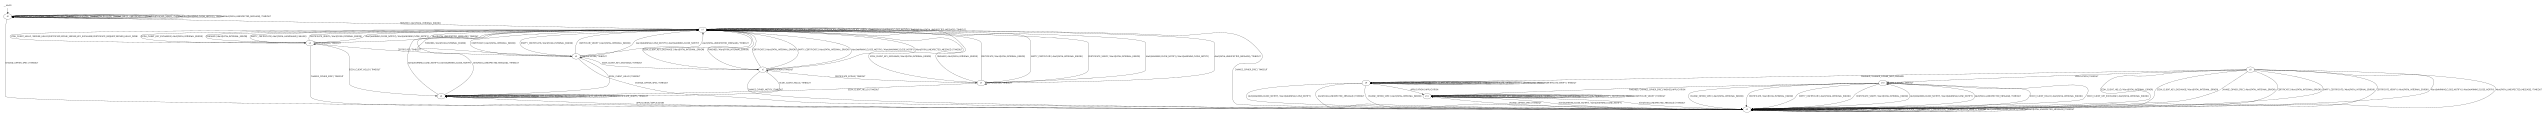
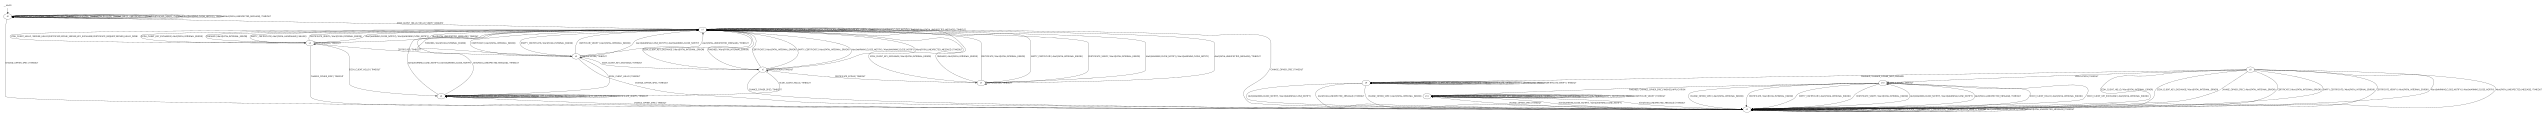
  digraph {
    fontname=Ubuntu
    node [fontname=Ubuntu]
    edge [fontname=Ubuntu]
    n1 [label=s0]
    n2 [label=s1]
    n3 [label=s2]
    n4 [label=s3]
    n5 [label=s4]
    n6 [label=s5]
    n7 [label=s6]
    n8 [label=s7]
    n9 [label=s8]
    n10 [label=s9]
    n11 [label=s10]
    n12 [label=s16]
    __start0 [shape=none]
    n1 -> n1 [label="ECDH_CLIENT_KEY_EXCHANGE / TIMEOUT"]
    n1 -> n1 [label="FINISHED / TIMEOUT"]
    n1 -> n1 [label="APPLICATION / TIMEOUT"]
    n1 -> n1 [label="CERTIFICATE / TIMEOUT"]
    n1 -> n1 [label="EMPTY_CERTIFICATE / TIMEOUT"]
    n1 -> n1 [label="CERTIFICATE_VERIFY / TIMEOUT"]
    n1 -> n1 [label="Alert(WARNING,CLOSE_NOTIFY) / TIMEOUT"]
    n1 -> n1 [label="Alert(FATAL,UNEXPECTED_MESSAGE) / TIMEOUT"]
-   n1 -> n2 [label="FINISHED / Alert(FATAL,INTERNAL_ERROR)"]
+   n1 -> n2 [label="ECDH_CLIENT_HELLO / HELLO_VERIFY_REQUEST"]
    n1 -> n3 [label="CHANGE_CIPHER_SPEC / TIMEOUT"]
    n2 -> n2 [label="ECDH_CLIENT_KEY_EXCHANGE / TIMEOUT"]
    n2 -> n2 [label="FINISHED / TIMEOUT"]
    n2 -> n2 [label="APPLICATION / TIMEOUT"]
    n2 -> n2 [label="CERTIFICATE / TIMEOUT"]
    n2 -> n2 [label="EMPTY_CERTIFICATE / TIMEOUT"]
    n2 -> n2 [label="CERTIFICATE_VERIFY / TIMEOUT"]
    n2 -> n2 [label="Alert(WARNING,CLOSE_NOTIFY) / TIMEOUT"]
    n2 -> n2 [label="Alert(FATAL,UNEXPECTED_MESSAGE) / TIMEOUT"]
-   n2 -> n3 [label="CHANGE_CIPHER_SPEC / TIMEOUT"]
+   n3 -> n2 [label="CHANGE_CIPHER_SPEC / TIMEOUT"]
    n2 -> n4 [label="ECDH_CLIENT_HELLO / SERVER_HELLO,CERTIFICATE,ECDHE_SERVER_KEY_EXCHANGE,CERTIFICATE_REQUEST,SERVER_HELLO_DONE"]
    n3 -> n3 [label="ECDH_CLIENT_HELLO / TIMEOUT"]
    n3 -> n3 [label="ECDH_CLIENT_KEY_EXCHANGE / TIMEOUT"]
    n3 -> n3 [label="CHANGE_CIPHER_SPEC / TIMEOUT"]
    n3 -> n3 [label="FINISHED / TIMEOUT"]
    n3 -> n3 [label="APPLICATION / TIMEOUT"]
    n3 -> n3 [label="CERTIFICATE / TIMEOUT"]
    n3 -> n3 [label="EMPTY_CERTIFICATE / TIMEOUT"]
    n3 -> n3 [label="CERTIFICATE_VERIFY / TIMEOUT"]
    n3 -> n3 [label="Alert(WARNING,CLOSE_NOTIFY) / TIMEOUT"]
    n3 -> n3 [label="Alert(FATAL,UNEXPECTED_MESSAGE) / TIMEOUT"]
    n4 -> n2 [label="ECDH_CLIENT_KEY_EXCHANGE / Alert(FATAL,INTERNAL_ERROR)"]
    n4 -> n2 [label="FINISHED / Alert(FATAL,INTERNAL_ERROR)"]
    n4 -> n2 [label="EMPTY_CERTIFICATE / Alert(FATAL,HANDSHAKE_FAILURE)"]
    n4 -> n2 [label="CERTIFICATE_VERIFY / Alert(FATAL,INTERNAL_ERROR)"]
    n4 -> n2 [label="Alert(WARNING,CLOSE_NOTIFY) / Alert(WARNING,CLOSE_NOTIFY)"]
    n4 -> n2 [label="Alert(FATAL,UNEXPECTED_MESSAGE) / TIMEOUT"]
    n4 -> n3 [label="CHANGE_CIPHER_SPEC / TIMEOUT"]
    n4 -> n4 [label="APPLICATION / TIMEOUT"]
    n4 -> n5 [label="ECDH_CLIENT_HELLO / TIMEOUT"]
    n4 -> n6 [label="CERTIFICATE / TIMEOUT"]
    n5 -> n2 [label="Alert(WARNING,CLOSE_NOTIFY) / Alert(WARNING,CLOSE_NOTIFY)"]
    n5 -> n2 [label="Alert(FATAL,UNEXPECTED_MESSAGE) / TIMEOUT"]
-   n5 -> n3 [label="APPLICATION / APPLICATION"]
+   n5 -> n3 [label="CHANGE_CIPHER_SPEC / TIMEOUT"]
    n5 -> n5 [label="ECDH_CLIENT_HELLO / TIMEOUT"]
    n5 -> n5 [label="ECDH_CLIENT_KEY_EXCHANGE / TIMEOUT"]
    n5 -> n5 [label="FINISHED / TIMEOUT"]
    n5 -> n5 [label="APPLICATION / TIMEOUT"]
    n5 -> n5 [label="CERTIFICATE / TIMEOUT"]
    n5 -> n5 [label="EMPTY_CERTIFICATE / TIMEOUT"]
    n5 -> n5 [label="CERTIFICATE_VERIFY / TIMEOUT"]
    n6 -> n2 [label="FINISHED / Alert(FATAL,INTERNAL_ERROR)"]
    n6 -> n2 [label="CERTIFICATE / Alert(FATAL,INTERNAL_ERROR)"]
    n6 -> n2 [label="EMPTY_CERTIFICATE / Alert(FATAL,INTERNAL_ERROR)"]
    n6 -> n2 [label="CERTIFICATE_VERIFY / Alert(FATAL,INTERNAL_ERROR)"]
    n6 -> n2 [label="Alert(WARNING,CLOSE_NOTIFY) / Alert(WARNING,CLOSE_NOTIFY)"]
    n6 -> n2 [label="Alert(FATAL,UNEXPECTED_MESSAGE) / TIMEOUT"]
    n6 -> n3 [label="CHANGE_CIPHER_SPEC / TIMEOUT"]
    n6 -> n5 [label="ECDH_CLIENT_HELLO / TIMEOUT"]
    n6 -> n6 [label="APPLICATION / TIMEOUT"]
    n6 -> n7 [label="ECDH_CLIENT_KEY_EXCHANGE / TIMEOUT"]
    n7 -> n2 [label="ECDH_CLIENT_KEY_EXCHANGE / Alert(FATAL,INTERNAL_ERROR)"]
    n7 -> n2 [label="FINISHED / Alert(FATAL,INTERNAL_ERROR)"]
    n7 -> n2 [label="CERTIFICATE / Alert(FATAL,INTERNAL_ERROR)"]
    n7 -> n2 [label="EMPTY_CERTIFICATE / Alert(FATAL,INTERNAL_ERROR)"]
    n7 -> n2 [label="Alert(WARNING,CLOSE_NOTIFY) / Alert(WARNING,CLOSE_NOTIFY)"]
    n7 -> n2 [label="Alert(FATAL,UNEXPECTED_MESSAGE) / TIMEOUT"]
-   n7 -> n3 [label="CHANGE_CIPHER_NOTIFY / TIMEOUT"]
+   n7 -> n3 [label="CHANGE_CIPHER_SPEC / TIMEOUT"]
    n7 -> n5 [label="ECDH_CLIENT_HELLO / TIMEOUT"]
    n7 -> n7 [label="APPLICATION / TIMEOUT"]
    n7 -> n8 [label="CERTIFICATE_ECDHE / TIMEOUT"]
    n8 -> n2 [label="ECDH_CLIENT_KEY_EXCHANGE / Alert(FATAL,INTERNAL_ERROR)"]
    n8 -> n2 [label="FINISHED / Alert(FATAL,INTERNAL_ERROR)"]
    n8 -> n2 [label="CERTIFICATE / Alert(FATAL,INTERNAL_ERROR)"]
    n8 -> n2 [label="EMPTY_CERTIFICATE / Alert(FATAL,INTERNAL_ERROR)"]
    n8 -> n2 [label="CERTIFICATE_VERIFY / Alert(FATAL,INTERNAL_ERROR)"]
    n8 -> n2 [label="Alert(WARNING,CLOSE_NOTIFY) / Alert(WARNING,CLOSE_NOTIFY)"]
    n8 -> n2 [label="Alert(FATAL,UNEXPECTED_MESSAGE) / TIMEOUT"]
-   n8 -> n5 [label="ECDH_CLIENT_HELLO / TIMEOUT"]
    n8 -> n8 [label="APPLICATION / TIMEOUT"]
    n9 -> n3 [label="ECDH_CLIENT_HELLO / Alert(FATAL,INTERNAL_ERROR)"]
    n9 -> n3 [label="ECDH_CLIENT_KEY_EXCHANGE / Alert(FATAL,INTERNAL_ERROR)"]
    n9 -> n3 [label="CHANGE_CIPHER_SPEC / Alert(FATAL,INTERNAL_ERROR)"]
    n9 -> n3 [label="CERTIFICATE / Alert(FATAL,INTERNAL_ERROR)"]
    n9 -> n3 [label="EMPTY_CERTIFICATE / Alert(FATAL,INTERNAL_ERROR)"]
    n9 -> n3 [label="CERTIFICATE_VERIFY / Alert(FATAL,INTERNAL_ERROR)"]
    n9 -> n3 [label="Alert(WARNING,CLOSE_NOTIFY) / Alert(WARNING,CLOSE_NOTIFY)"]
    n9 -> n3 [label="Alert(FATAL,UNEXPECTED_MESSAGE) / TIMEOUT"]
    n9 -> n10 [label="FINISHED / CHANGE_CIPHER_SPEC,FINISHED"]
    n9 -> n11 [label="APPLICATION / TIMEOUT"]
    n10 -> n3 [label="CHANGE_CIPHER_SPEC / Alert(FATAL,INTERNAL_ERROR)"]
    n10 -> n3 [label="Alert(WARNING,CLOSE_NOTIFY) / Alert(WARNING,CLOSE_NOTIFY)"]
    n10 -> n3 [label="Alert(FATAL,UNEXPECTED_MESSAGE) / TIMEOUT"]
    n10 -> n10 [label="ECDH_CLIENT_HELLO / Alert(WARNING,NO_RENEGOTIATION)"]
    n10 -> n10 [label="ECDH_CLIENT_KEY_EXCHANGE / TIMEOUT"]
    n10 -> n10 [label="FINISHED / TIMEOUT"]
    n10 -> n10 [label="CERTIFICATE / TIMEOUT"]
    n10 -> n10 [label="EMPTY_CERTIFICATE / TIMEOUT"]
    n10 -> n10 [label="CERTIFICATE_VERIFY / TIMEOUT"]
-   n10 -> n12 [label="APPLICATION / APPLICATION"]
    n11 -> n3 [label="ECDH_CLIENT_HELLO / Alert(FATAL,INTERNAL_ERROR)"]
    n11 -> n3 [label="ECDH_CLIENT_KEY_EXCHANGE / Alert(FATAL,INTERNAL_ERROR)"]
    n11 -> n3 [label="CHANGE_CIPHER_SPEC / Alert(FATAL,INTERNAL_ERROR)"]
    n11 -> n3 [label="CERTIFICATE / Alert(FATAL,INTERNAL_ERROR)"]
    n11 -> n3 [label="EMPTY_CERTIFICATE / Alert(FATAL,INTERNAL_ERROR)"]
    n11 -> n3 [label="CERTIFICATE_VERIFY / Alert(FATAL,INTERNAL_ERROR)"]
    n11 -> n3 [label="Alert(WARNING,CLOSE_NOTIFY) / Alert(WARNING,CLOSE_NOTIFY)"]
    n11 -> n3 [label="Alert(FATAL,UNEXPECTED_MESSAGE) / TIMEOUT"]
    n11 -> n11 [label="APPLICATION / TIMEOUT"]
    n11 -> n12 [label="FINISHED / CHANGE_CIPHER_SPEC,FINISHED,APPLICATION"]
    n12 -> n3 [label="CHANGE_CIPHER_SPEC / TIMEOUT"]
    n12 -> n3 [label="Alert(WARNING,CLOSE_NOTIFY) / Alert(WARNING,CLOSE_NOTIFY)"]
    n12 -> n3 [label="Alert(FATAL,UNEXPECTED_MESSAGE) / TIMEOUT"]
    n12 -> n12 [label="ECDH_CLIENT_HELLO / Alert(WARNING,NO_RENEGOTIATION)"]
    n12 -> n12 [label="ECDH_CLIENT_KEY_EXCHANGE / TIMEOUT"]
    n12 -> n12 [label="FINISHED / TIMEOUT"]
    n12 -> n12 [label="APPLICATION / APPLICATION"]
    n12 -> n12 [label="CERTIFICATE / TIMEOUT"]
    n12 -> n12 [label="EMPTY_CERTIFICATE / TIMEOUT"]
    n12 -> n12 [label="CERTIFICATE_VERIFY / TIMEOUT"]
    __start0 -> n1
  }
